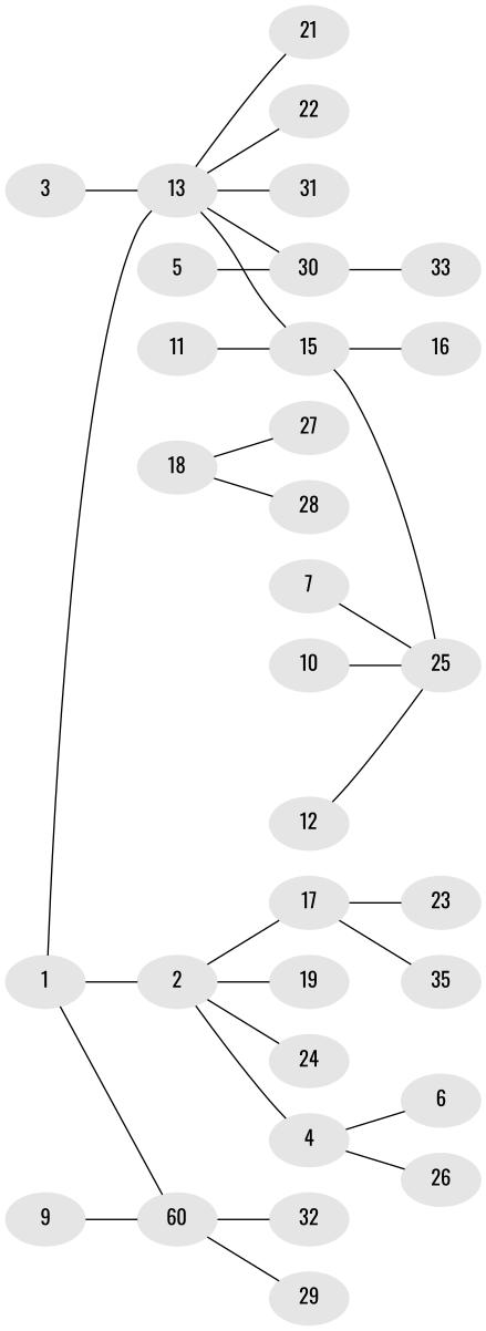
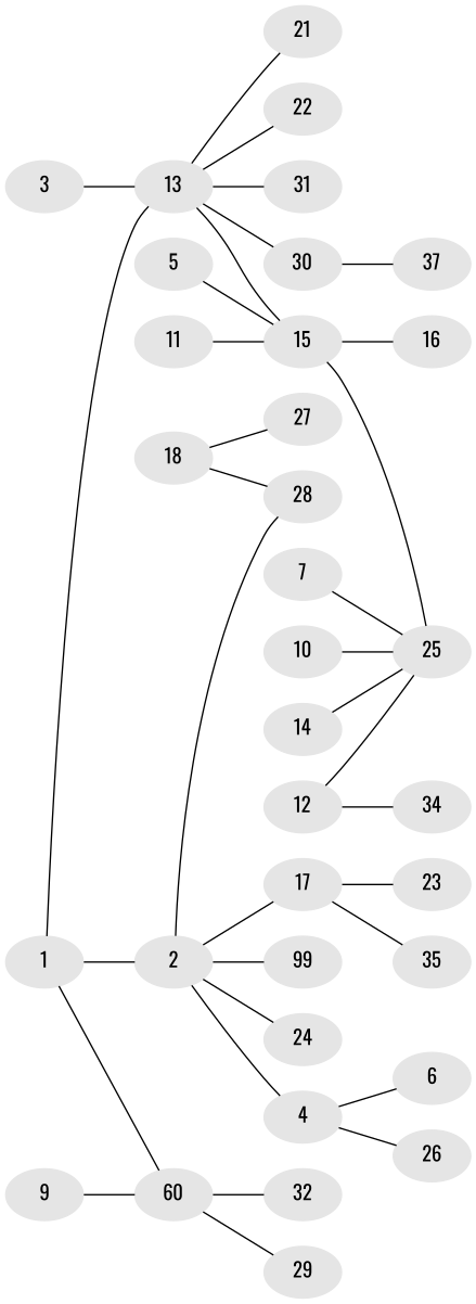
  graph {
    fontname=Oswald
    rankdir=LR
    node [color=gray90 fontname=Oswald style=filled]
    edge [fontname=Oswald weight=1.0]
    1
    2
    13
    n4 [label=60]
    4
    17
-   19
+   19 [label=99]
    24
    28
    15
    21
    22
    30
    31
    29
    32
    6
    26
    23
    35
    3
    5
    25
    16
    7
    9
    10
    11
    12
-   33
+   34
+   33 [label=37]
+   14
    18
    27
    1 -- 2
    1 -- 13
    1 -- n4
    2 -- 4
    2 -- 17
    2 -- 19
    2 -- 24
+   2 -- 28
    13 -- 15
    13 -- 21
    13 -- 22
    13 -- 30
    13 -- 31
    n4 -- 29
    n4 -- 32
    4 -- 6
    4 -- 26
    17 -- 23
    17 -- 35
    15 -- 25
    15 -- 16
    30 -- 33
    3 -- 13
-   5 -- 30
+   5 -- 15
    7 -- 25
    9 -- n4
    10 -- 25
    11 -- 15
    12 -- 25
+   12 -- 34
+   14 -- 25
    18 -- 28
    18 -- 27
  }
